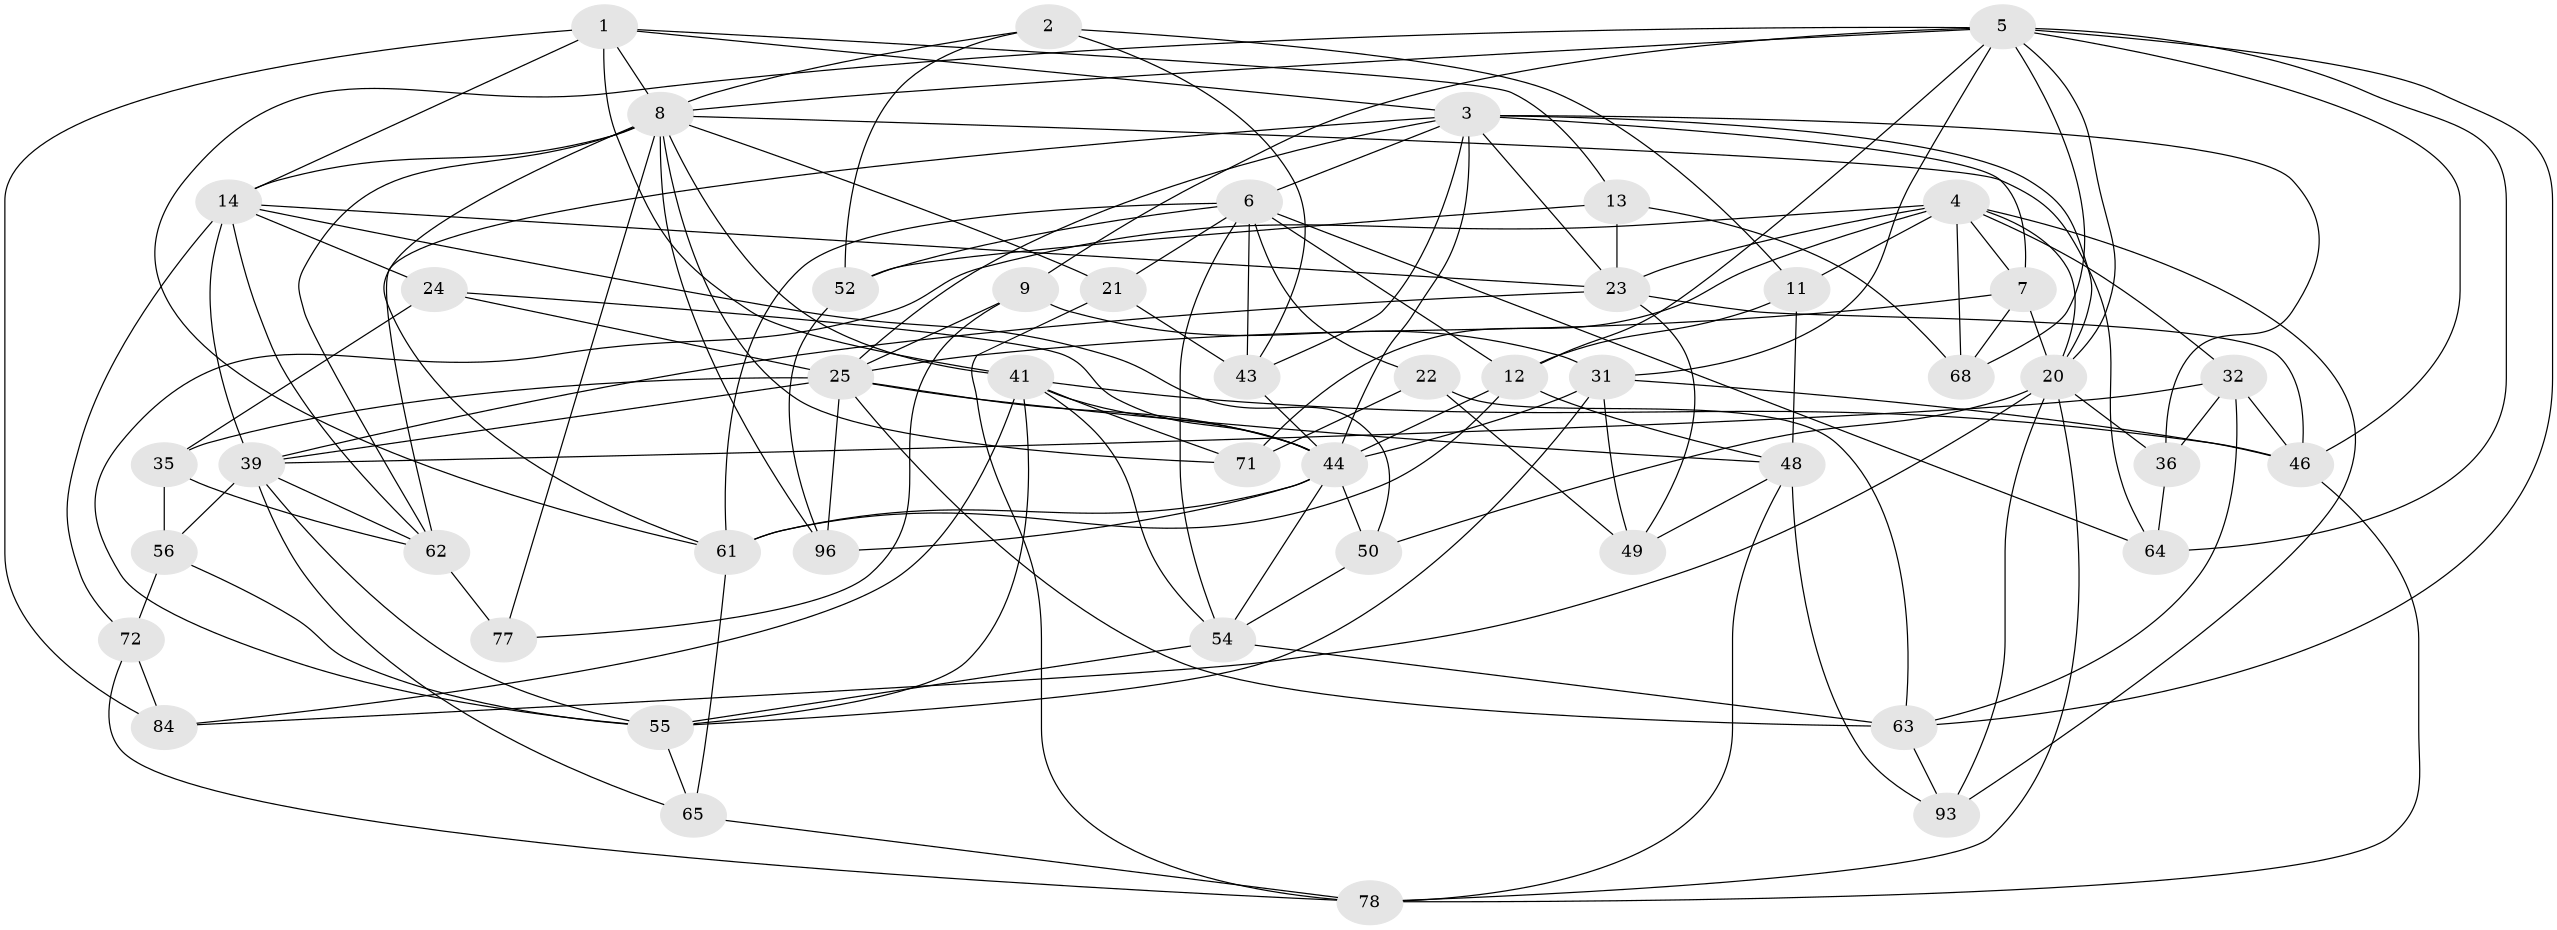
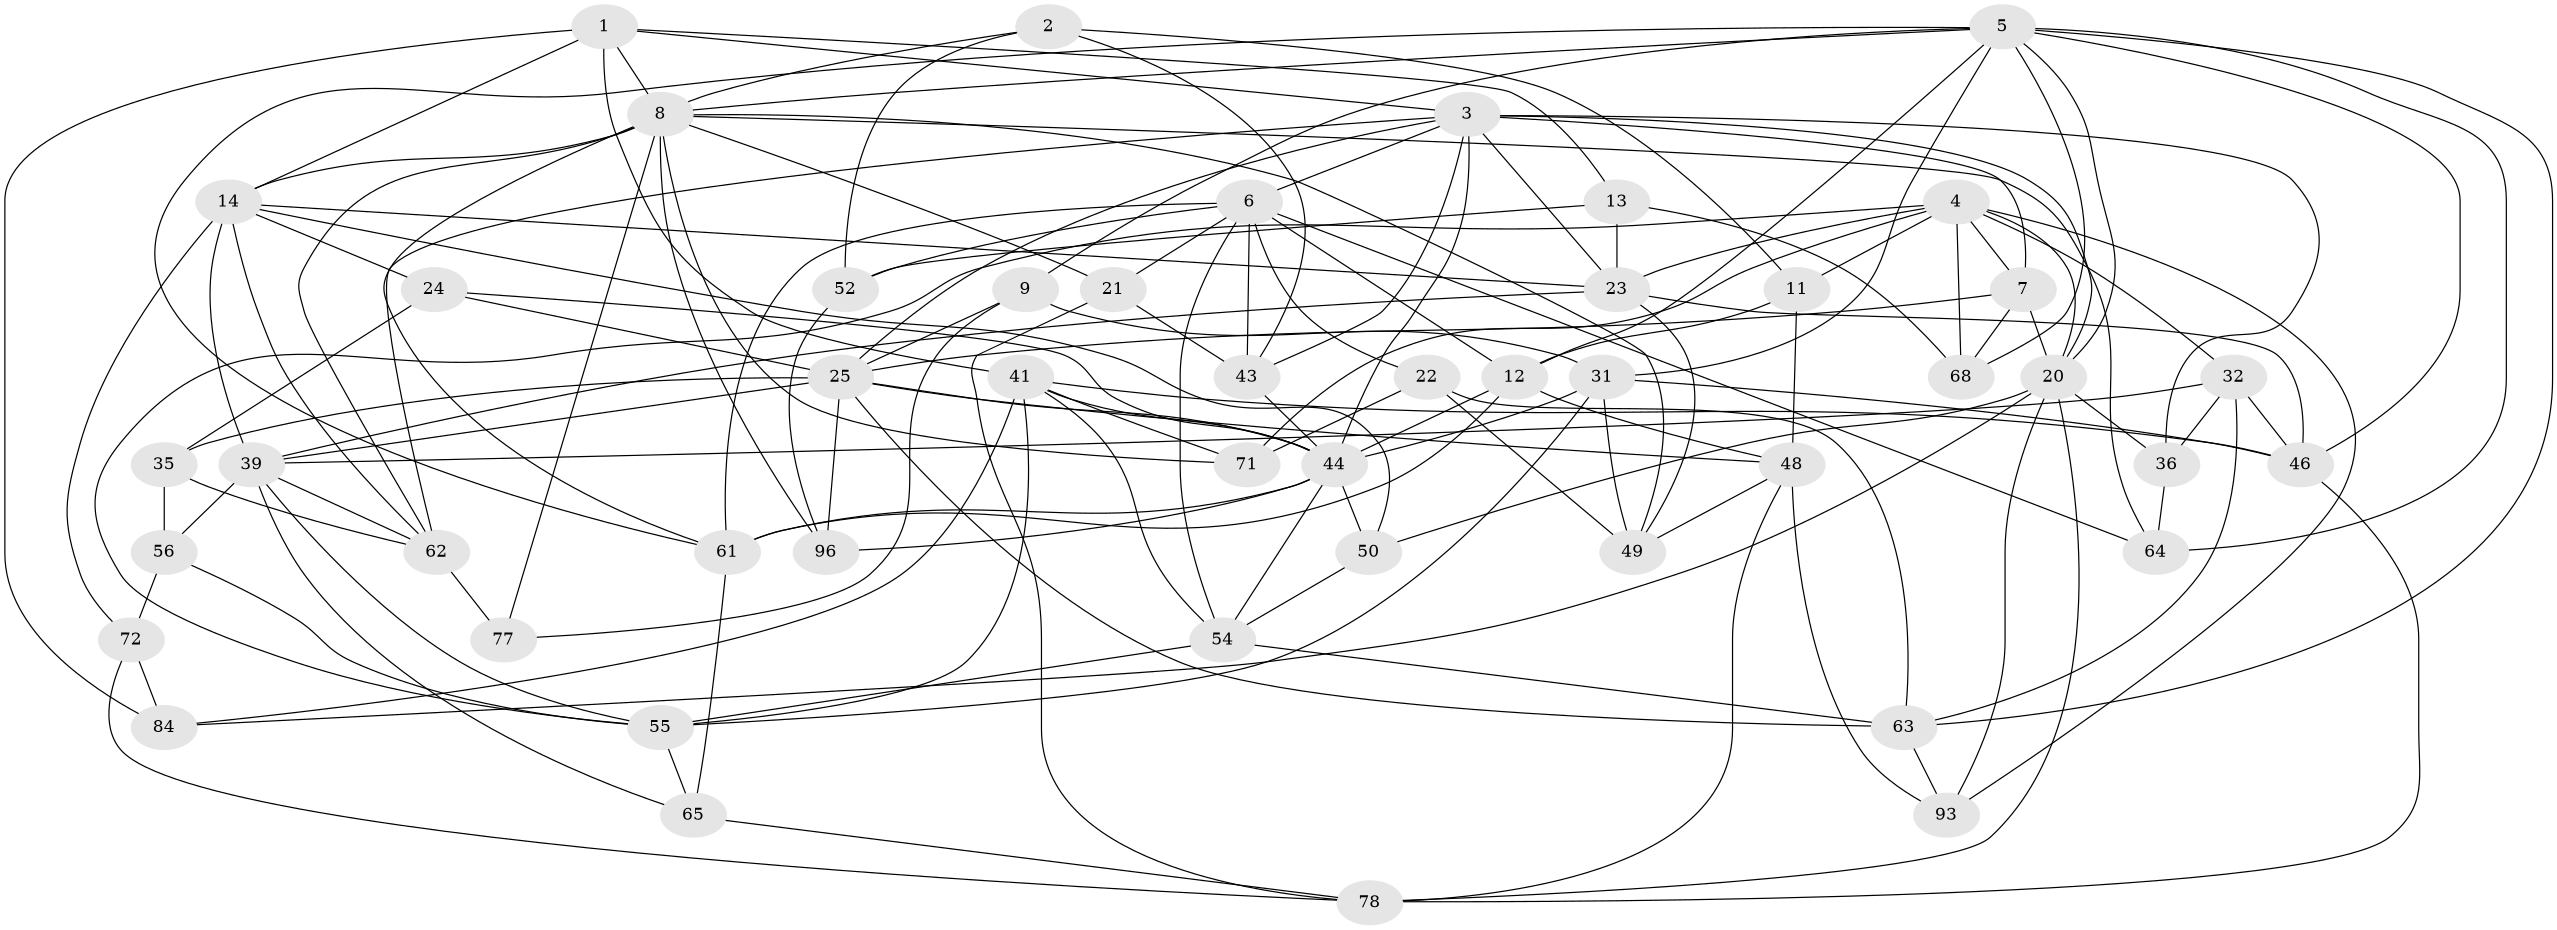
  graph {
    node [color=gray90 style=filled]
    1 [super="+82"]
    3 [super="+19"]
    8 [super="+15+18+88"]
    13
    14 [super="+16"]
    41 [super="+75+70"]
    84
    43 [super="+59"]
    6 [super="+60+37+30"]
    7 [super="+95"]
    20 [super="+53+80+26"]
    23 [super="+76+40"]
    25 [super="+73+42"]
    36
    44 [super="+67+85"]
    62 [super="+92"]
    71
    61 [super="+66"]
    64
    21
    77
    96
    52
    68
    24
    39 [super="+51"]
    50
    72
    55 [super="+87"]
    46 [super="+58"]
    54 [super="+69"]
    2
    11
    12 [super="+91"]
    48 [super="+94"]
    22
    93
    78 [super="+81"]
    49
    63 [super="+86"]
    35
    4 [super="+57+28"]
    32 [super="+79"]
    65
    5 [super="+17+10"]
    9
    31 [super="+38"]
    56
    1 -- 3
    1 -- 8
    1 -- 13
    1 -- 14
    1 -- 41
    1 -- 84
    3 -- 43
    3 -- 6 [weight=2]
    3 -- 7 [weight=2]
    3 -- 20
    3 -- 23
    3 -- 25
    3 -- 36
    3 -- 44
    3 -- 62
    8 -- 14
-   8 -- 41
+   8 -- 49
    8 -- 62
    8 -- 71
    8 -- 61
    8 -- 64
    8 -- 21
    8 -- 77
    8 -- 96
    13 -- 23
    13 -- 52
    13 -- 68
    14 -- 23
    14 -- 62
    14 -- 24
    14 -- 39
    14 -- 50
    14 -- 72
    41 -- 84
    41 -- 44
    41 -- 71
    41 -- 55
    41 -- 46
    41 -- 54
    43 -- 44 [weight=2]
    6 -- 43
    6 -- 61
    6 -- 64
    6 -- 21
    6 -- 52
    6 -- 54
    6 -- 12
    6 -- 22
    7 -- 20
    7 -- 25
    7 -- 68
    20 -- 84
    20 -- 36
    20 -- 50
    20 -- 93
    20 -- 78
    23 -- 39
    23 -- 46
    23 -- 49
    25 -- 44
    25 -- 96
    25 -- 39
    25 -- 48
    25 -- 63
    25 -- 35
    36 -- 64
    44 -- 61
    44 -- 96
    44 -- 50
    44 -- 54
    62 -- 77
    61 -- 65
    21 -- 43
    21 -- 78
    52 -- 96
    24 -- 25
    24 -- 44
    24 -- 35
    39 -- 62
    39 -- 55
    39 -- 65
    39 -- 56
    50 -- 54
    72 -- 84
    72 -- 78
    55 -- 65
    46 -- 78
    54 -- 55
    54 -- 63
    2 -- 8
    2 -- 43
    2 -- 52
    2 -- 11
    11 -- 12
    11 -- 48
    12 -- 44
    12 -- 61
    12 -- 48
    48 -- 93
    48 -- 78
    48 -- 49
    22 -- 71
    22 -- 49
    22 -- 63
    63 -- 93
    35 -- 62
    35 -- 56
    4 -- 7
    4 -- 20
    4 -- 23
    4 -- 71
    4 -- 68
    4 -- 55
    4 -- 11
    4 -- 93
    4 -- 32 [weight=2]
    32 -- 36
    32 -- 39
    32 -- 46
    32 -- 63
    65 -- 78
    5 -- 8
    5 -- 20
    5 -- 61
    5 -- 64
    5 -- 68
    5 -- 46
    5 -- 12
    5 -- 63
    5 -- 9
    5 -- 31
    9 -- 25
    9 -- 77
    9 -- 31
    31 -- 44
    31 -- 55
    31 -- 46
    31 -- 49
    56 -- 72
    56 -- 55
  }
